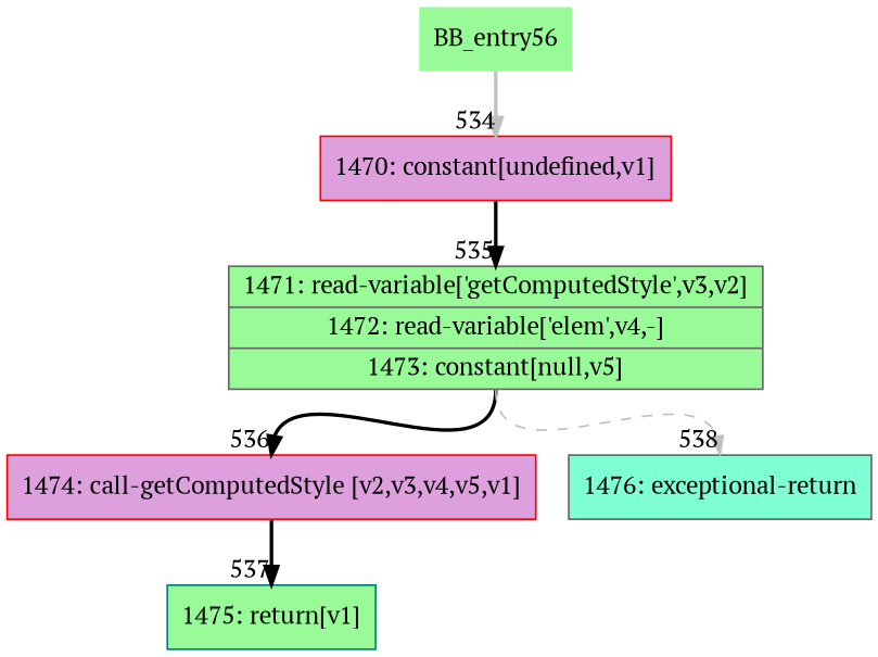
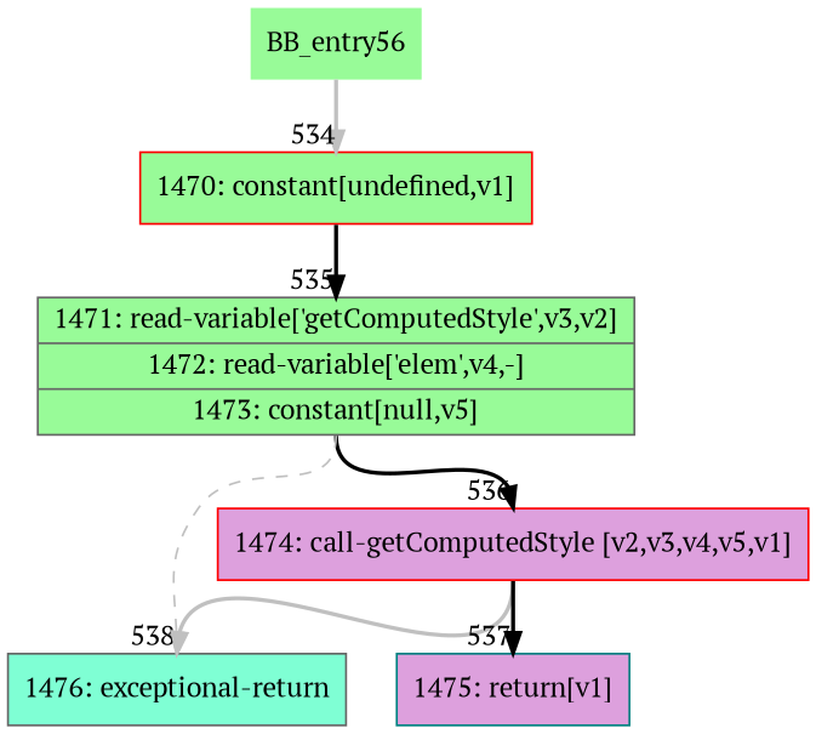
  digraph {
    fontname="PT Serif"
    rankdir=TD
    node [color=teal fillcolor=palegreen fontname="PT Serif" shape=record style=filled]
    edge [fontname="PT Serif" headport=n style=bold tailport=s]
    BB_entry56 [shape=none]
-   n2 [color=red fillcolor=plum label="{1470: constant[undefined,v1]}"]
+   n2 [color=red label="{1470: constant[undefined,v1]}"]
    n3 [color=gray40 label="{1471: read-variable['getComputedStyle',v3,v2]|1472: read-variable['elem',v4,-]|1473: constant[null,v5]}"]
    n4 [color=red fillcolor=plum label="{1474: call-getComputedStyle [v2,v3,v4,v5,v1]}"]
    n5 [color=gray40 fillcolor=aquamarine label="{1476: exceptional-return}"]
-   n6 [label="{1475: return[v1]}"]
+   n6 [fillcolor=plum label="{1475: return[v1]}"]
    BB_entry56 -> n2 [color=gray headlabel="    534"]
    n2 -> n3 [headlabel="      535"]
    n3 -> n4 [headlabel="      536"]
    n3 -> n5 [color=gray headlabel="      538" style=dashed]
+   n4 -> n5 [color=gray]
    n4 -> n6 [headlabel="      537"]
  }
